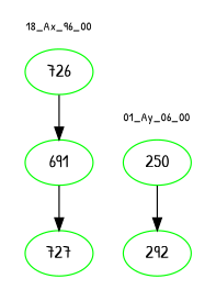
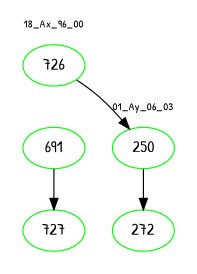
  digraph {
    fontname="Patrick Hand"
    node [color=green fontname="Patrick Hand"]
    edge [color=black fontname="Patrick Hand"]
    n1 [label=250]
-   n2 [label=292]
+   n2 [label=272]
    n3 [label=726]
    n4 [label=691]
    n5 [label=727]
    subgraph cluster_1 {
      color=white
      fontsize=10
-     label="01_Ay_06_00"
+     label="01_Ay_06_03"
      n1
      n2
    }
    subgraph cluster_2 {
      color=white
      fontsize=10
      label="18_Ax_96_00"
      n3
      n4
      n5
    }
    n1 -> n2
-   n3 -> n4
+   n3 -> n1
    n4 -> n5
  }
